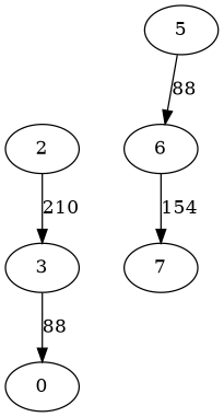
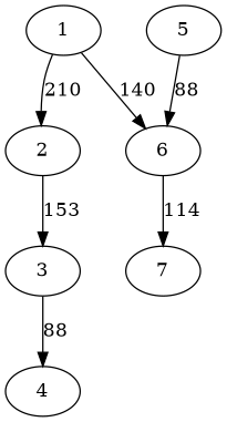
  digraph {
+   1
    2
    6
    5
    3
    7
-   4 [label=0]
-   2 -> 3 [label=210]
-   6 -> 7 [label=154]
+   4
+   1 -> 2 [label=210]
+   1 -> 6 [label=140]
+   2 -> 3 [label=153]
+   6 -> 7 [label=114]
    5 -> 6 [label=88]
    3 -> 4 [label=88]
  }
